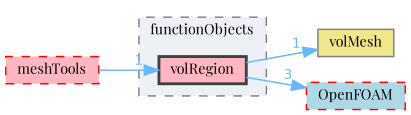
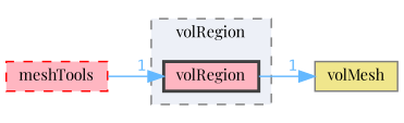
  digraph {
    compound=true
    fontname="Playfair Display"
    rankdir=LR
    node [color=red fillcolor=lightpink fontname="Playfair Display" fontsize=10 shape=box style="filled,dashed"]
    edge [color=steelblue1 fontcolor=steelblue1 fontname="Playfair Display" fontsize=10 headlabel=1 labeldistance=1.5 labelfontname=Helvetica labelfontsize=10]
    n1 [color=grey25 height=0.2 label=volRegion style="filled,bold" width=0.4]
    n2 [color=grey50 fillcolor=khaki height=0.2 label=volMesh style=filled width=0.4]
-   n3 [fillcolor=lightblue height=0.2 label=OpenFOAM width=0.4]
    n4 [height=0.2 label=meshTools width=0.4]
    subgraph cluster_1 {
      bgcolor="#edf0f7"
      fontsize=10
-     label=functionObjects
+     label=volRegion
      pencolor=grey50
      style="filled,dashed"
      n1
    }
    n1 -> n2
-   n1 -> n3 [headlabel=3]
    n4 -> n1
  }
